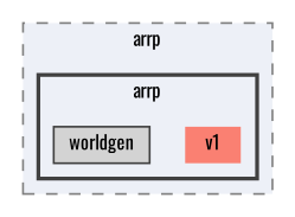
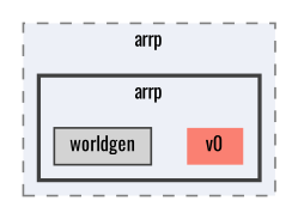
  digraph {
    compound=true
    fontname=Oswald
    node [fontname=Oswald fontsize=10 style=filled]
-   n1 [height=0.2 label=v1 shape=plaintext width=0.4 fillcolor=salmon]
+   n1 [height=0.2 label=v0 shape=plaintext width=0.4 fillcolor=salmon]
    n2 [color=grey25 fillcolor=lightgrey height=0.2 label=worldgen shape=box width=0.4]
    subgraph cluster_1 {
      bgcolor="#edf0f7"
      fontsize=10
      label=arrp
      pencolor=grey50
      style="filled,dashed"
      subgraph cluster_2 {
        bgcolor="#edf0f7"
        fontsize=10
        pencolor=grey25
        style="filled,bold"
        n1
        n2
      }
    }
  }
